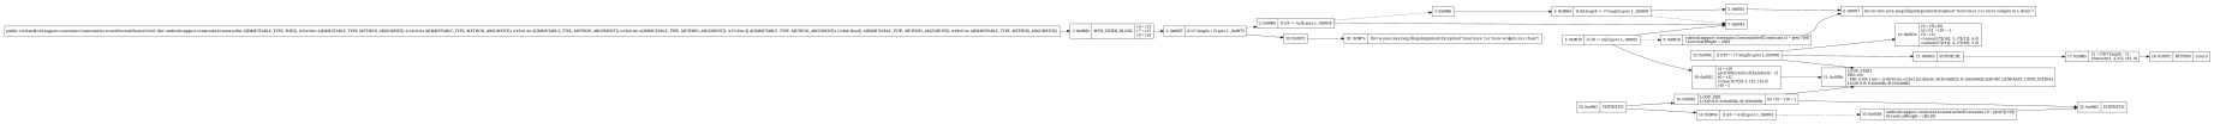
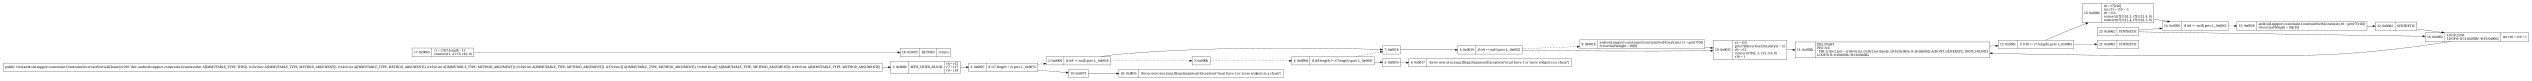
  digraph {
    fontname="Noto Serif"
    rankdir=LR
    node [fontname="Noto Serif" shape=record]
    edge [fontname="Noto Serif"]
    n1 [label="{0\:\ 0x0000|MTH_ENTER_BLOCK\l|r6 = r12\lr7 = r17\lr8 = r18\l}"]
    n2 [label="{1\:\ 0x0007|if (r7.length \< 2) goto L_0x0073\l}"]
    n3 [label="{2\:\ 0x0009|if (r8 == null) goto L_0x0018\l}"]
    n4 [label="{19\:\ 0x0073}"]
    n5 [label="{3\:\ 0x000b}"]
    n6 [label="{7\:\ 0x0018}"]
    n7 [label="{20\:\ 0x007a|throw new java.lang.IllegalArgumentException(\"must have 2 or more widgets in a chain\")\l}"]
    n8 [label="{4\:\ 0x000d|if (r8.length != r7.length) goto L_0x0010\l}"]
    n9 [label="{8\:\ 0x0019|if (r8 == null) goto L_0x0025\l}"]
    n10 [label="{5\:\ 0x0010}"]
    n11 [label="{6\:\ 0x0017|throw new java.lang.IllegalArgumentException(\"must have 2 or more widgets in a chain\")\l}"]
    n12 [label="{9\:\ 0x001b|android.support.constraint.ConstraintSet$Constraint r1 = get(r7[0])\lr1.verticalWeight = r8[0]\l}"]
    n13 [label="{10\:\ 0x0025|r2 = r19\lget(r7[0]).verticalChainStyle = r2\lr0 = r12\lconnect(r7[0], 3, r13, r14, 0)\lr10 = 1\l}"]
-   n14 [label="{11\:\ 0x003b|LOOP_START\lPHI: r10 \l  PHI: (r10v1 int) = (r10v0 int), (r10v2 int) binds: [B:10:0x0025, B:16:0x0062] A[DONT_GENERATE, DONT_INLINE]\lLOOP:0: B:11:0x003b\-\>B:16:0x0062\l}"]
+   n14 [label="{11\:\ 0x003b|PHI_START\lPHI: r10 \l  PHI: (r10v1 int) = (r10v0 int), (r10v2 int) binds: [B:10:0x0025, B:16:0x0062] A[DONT_GENERATE, DONT_INLINE]\lLOOP:0: B:11:0x003b\-\>B:16:0x0062\l}"]
    n15 [label="{12\:\ 0x003c|if (r10 \>= r7.length) goto L_0x0065\l}"]
    n16 [label="{13\:\ 0x003e|r0 = r7[r10]\lint r11 = r10 + \-1\lr0 = r12\lconnect(r7[r10], 3, r7[r11], 4, 0)\lconnect(r7[r11], 4, r7[r10], 3, 0)\l}"]
    n17 [label="{21\:\ 0x0065|SYNTHETIC\l}"]
    n18 [label="{14\:\ 0x0056|if (r8 == null) goto L_0x0062\l}"]
    n19 [label="{17\:\ 0x0065|r1 = r7[r7.length \- 1]\lconnect(r1, 4, r15, r16, 0)\l}"]
    n20 [label="{15\:\ 0x0058|android.support.constraint.ConstraintSet$Constraint r0 = get(r7[r10])\lr0.verticalWeight = r8[r10]\l}"]
    n21 [label="{22\:\ 0x0062|SYNTHETIC\l}"]
    n22 [label="{23\:\ 0x0062|SYNTHETIC\l}"]
    n23 [label="{16\:\ 0x0062|LOOP_END\lLOOP:0: B:11:0x003b\-\>B:16:0x0062\l|int r10 = r10 + 1\l}"]
    n24 [label="{18\:\ 0x0072|RETURN\l|return\l}"]
    n25 [label="{public void android.support.constraint.ConstraintSet.createVerticalChain((r12v0 'this' android.support.constraint.ConstraintSet A[IMMUTABLE_TYPE, THIS]), (r13v0 int A[IMMUTABLE_TYPE, METHOD_ARGUMENT]), (r14v0 int A[IMMUTABLE_TYPE, METHOD_ARGUMENT]), (r15v0 int A[IMMUTABLE_TYPE, METHOD_ARGUMENT]), (r16v0 int A[IMMUTABLE_TYPE, METHOD_ARGUMENT]), (r17v0 int[] A[IMMUTABLE_TYPE, METHOD_ARGUMENT]), (r18v0 float[] A[IMMUTABLE_TYPE, METHOD_ARGUMENT]), (r19v0 int A[IMMUTABLE_TYPE, METHOD_ARGUMENT])) }"]
    n1 -> n2
    n2 -> n3 [style=dashed]
    n2 -> n4
    n3 -> n5 [style=dashed]
    n3 -> n6
    n4 -> n7
-   n5 -> n8
-   n9 -> n6
+   n5 -> n8 [style=dashed]
+   n6 -> n9
    n8 -> n6 [style=dashed]
    n8 -> n10
    n9 -> n12 [style=dashed]
    n9 -> n13
    n10 -> n11
-   n12 -> n11
+   n12 -> n13
    n13 -> n14
-   n15 -> n14
+   n14 -> n15
    n15 -> n16 [style=solid]
    n15 -> n17
-   n17 -> n19
+   n16 -> n18
    n18 -> n20 [style=dashed]
    n19 -> n24
    n20 -> n21
-   n23 -> n21
+   n21 -> n23
    n22 -> n18
    n22 -> n23
    n23 -> n14
    n25 -> n1
  }
